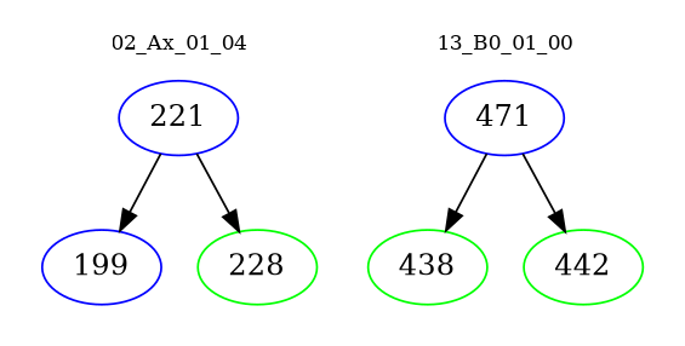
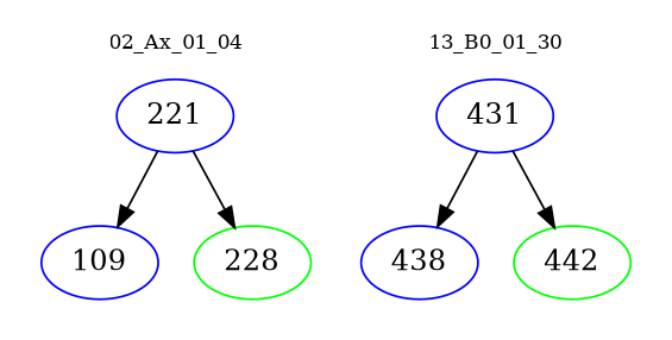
  digraph {
    node [color=blue]
    edge [color=black]
    n1 [label=221]
-   n2 [label=199]
+   n2 [label=109]
    n3 [color=green label=228]
-   n4 [label=471]
-   n5 [color=green label=438]
+   n4 [label=431]
+   n5 [label=438]
    n6 [color=green label=442]
    subgraph cluster_1 {
      color=white
      fontsize=10
      label="02_Ax_01_04"
      n1
      n2
      n3
    }
    subgraph cluster_2 {
      color=white
      fontsize=10
-     label="13_B0_01_00"
+     label="13_B0_01_30"
      n4
      n5
      n6
    }
    n1 -> n2
    n1 -> n3
    n4 -> n5
    n4 -> n6
  }
